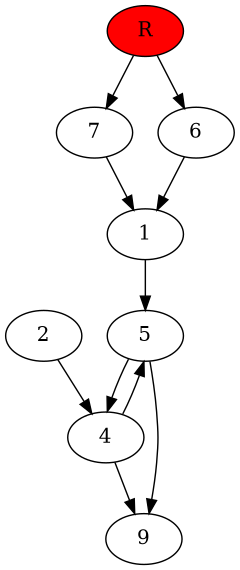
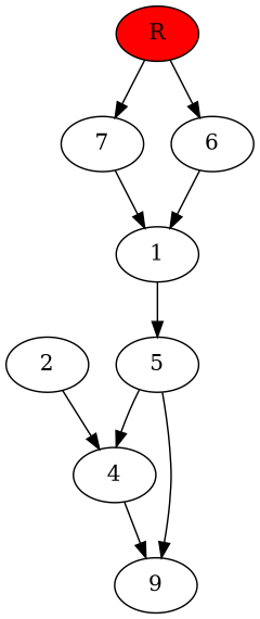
  digraph {
    1
    5
    4
    9
    2
    7
    6
    R [fillcolor="#ff0000" style=filled]
    1 -> 5
    5 -> 4
    5 -> 9
-   4 -> 5
    4 -> 9
    2 -> 4
    7 -> 1
    6 -> 1
    R -> 7
    R -> 6
  }
